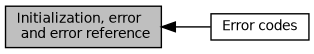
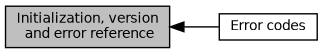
  digraph {
    rankdir=LR
    node [color=black fontname=Helvetica fontsize=10 shape=record style=filled]
    n1 [fillcolor=white height=0.2 label="Error codes" width=0.4]
-   n2 [fillcolor=grey75 fontcolor=black height=0.2 label="Initialization, error\l and error reference" width=0.4]
+   n2 [fillcolor=grey75 fontcolor=black height=0.2 label="Initialization, version\l and error reference" width=0.4]
    n2 -> n1 [dir=back fontname=Helvetica fontsize=10 labelfontname=Helvetica labelfontsize=10 shape=plaintext style=solid]
  }
